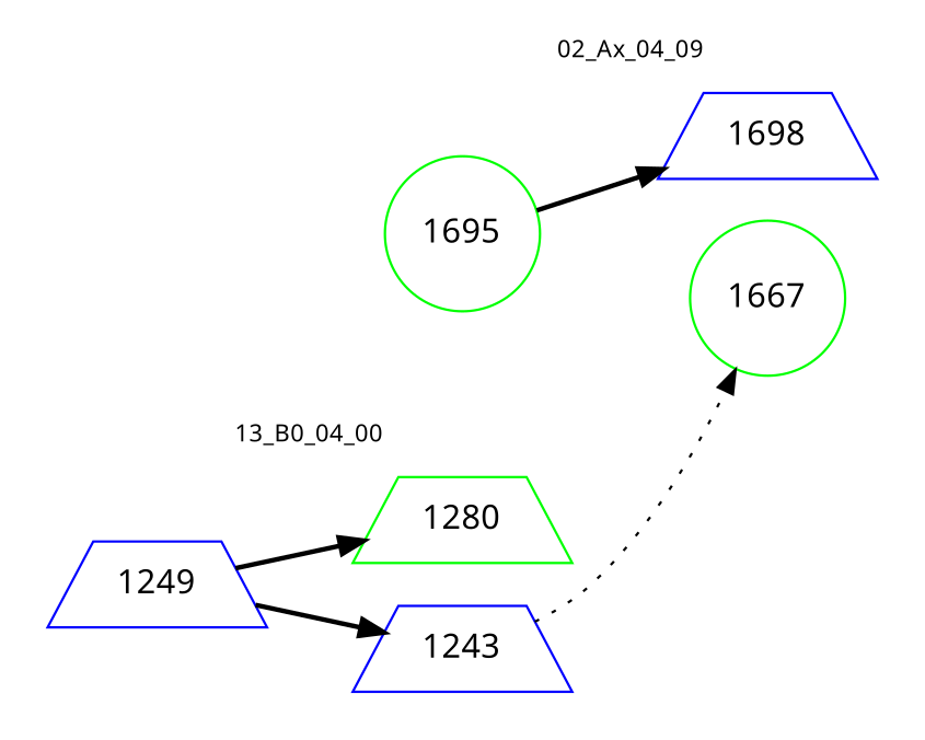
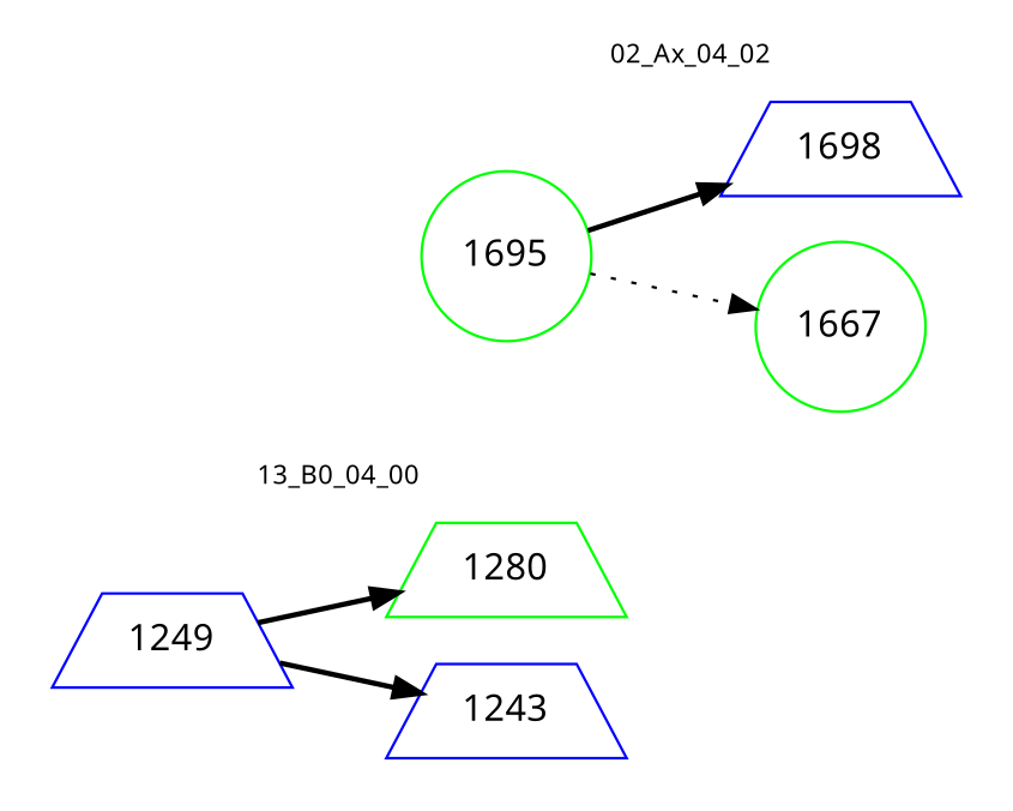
  digraph {
    fontname="Noto Sans"
    rankdir=LR
    node [color=green fontname="Noto Sans" shape=trapezium]
    edge [color=black fontname="Noto Sans" style=bold]
    n1 [label=1695 shape=circle]
    n2 [label=1667 shape=circle]
    n3 [color=blue label=1698]
    n4 [color=blue label=1249]
    n5 [color=blue label=1243]
    n6 [label=1280]
    subgraph cluster_1 {
      color=white
      fontsize=10
-     label="02_Ax_04_09"
+     label="02_Ax_04_02"
      n1
      n2
      n3
    }
    subgraph cluster_2 {
      color=white
      fontsize=10
      label="13_B0_04_00"
      n4
      n5
      n6
    }
-   n5 -> n2 [style=dotted]
+   n1 -> n2 [style=dotted]
    n1 -> n3
    n4 -> n5
    n4 -> n6
  }
